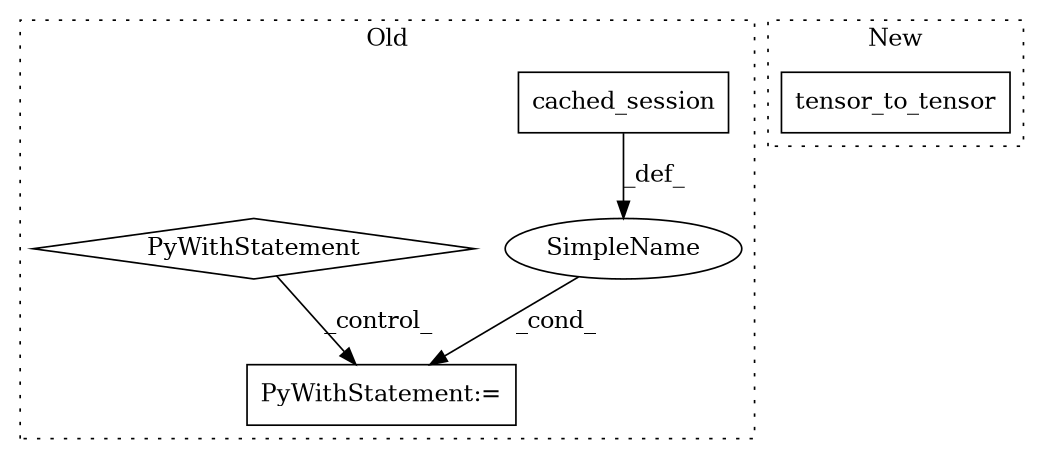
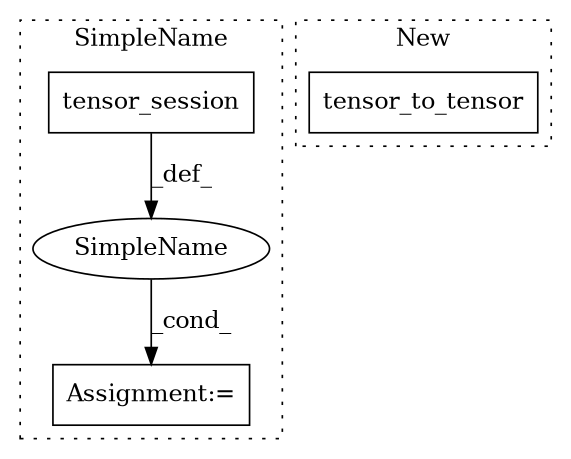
  digraph {
    node [a=32 shape=box]
-   n1 [l=16 label=cached_session s=8357]
-   n2 [a=104 l="10,2" label=PyWithStatement s="8342,8373" shape=diamond]
+   n1 [l=16 label=tensor_session s=8357]
    n3 [a=42 label=SimpleName shape=ellipse]
-   n4 [a=7 l=4 label="PyWithStatement:=" s=8387]
+   n4 [a=7 l=4 label="Assignment:=" s=8387]
    n5 [l="18,1" label=tensor_to_tensor s="8161,8222"]
    subgraph cluster_1 {
-     label=Old
+     label=SimpleName
      style=dotted
      n1
-     n2
      n3
      n4
    }
    subgraph cluster_2 {
      label=New
      style=dotted
      n5
    }
    n1 -> n3 [label=_def_]
-   n2 -> n4 [label=_control_]
    n3 -> n4 [label=_cond_]
  }
